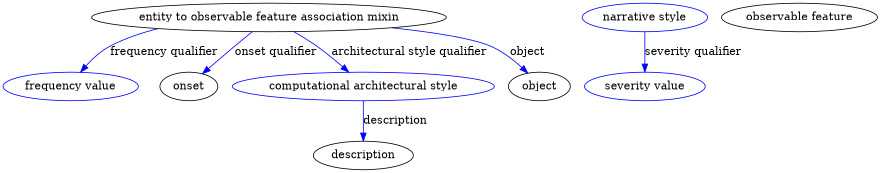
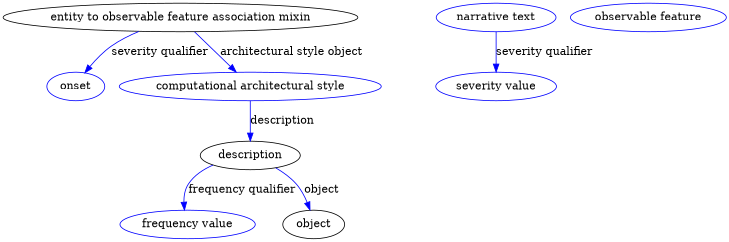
  digraph {
    node [color=blue]
    edge [color=blue style=solid]
    n1 [height=0.5 label="entity to observable feature association mixin" width=6.2106 color=""]
    n2 [height=0.5 label="frequency value" width=2.3651]
-   n3 [color=black height=0.5 label=onset width=1.011]
+   n3 [height=0.5 label=onset width=1.011]
    n4 [height=0.5 label="computational architectural style" width=4.5857]
    object [height=0.5 width=1.0832 color=""]
    n6 [height=0.5 label="severity value" width=2.1123]
    description [height=0.5 width=1.7512 color=""]
-   n8 [height=0.5 label="narrative style" width=2.0943]
-   n9 [color=black height=0.5 label="observable feature" width=2.7261]
-   n1 -> n2 [label="frequency qualifier"]
-   n1 -> n3 [label="onset qualifier"]
-   n1 -> n4 [label="architectural style qualifier"]
-   n1 -> object [label=object]
+   n8 [height=0.5 label="narrative text" width=2.0943]
+   n9 [height=0.5 label="observable feature" width=2.7261]
+   description -> n2 [label="frequency qualifier"]
+   n1 -> n3 [label="severity qualifier"]
+   n1 -> n4 [label="architectural style object"]
+   description -> object [label=object]
    n4 -> description [label=description]
    n8 -> n6 [label="severity qualifier"]
  }
